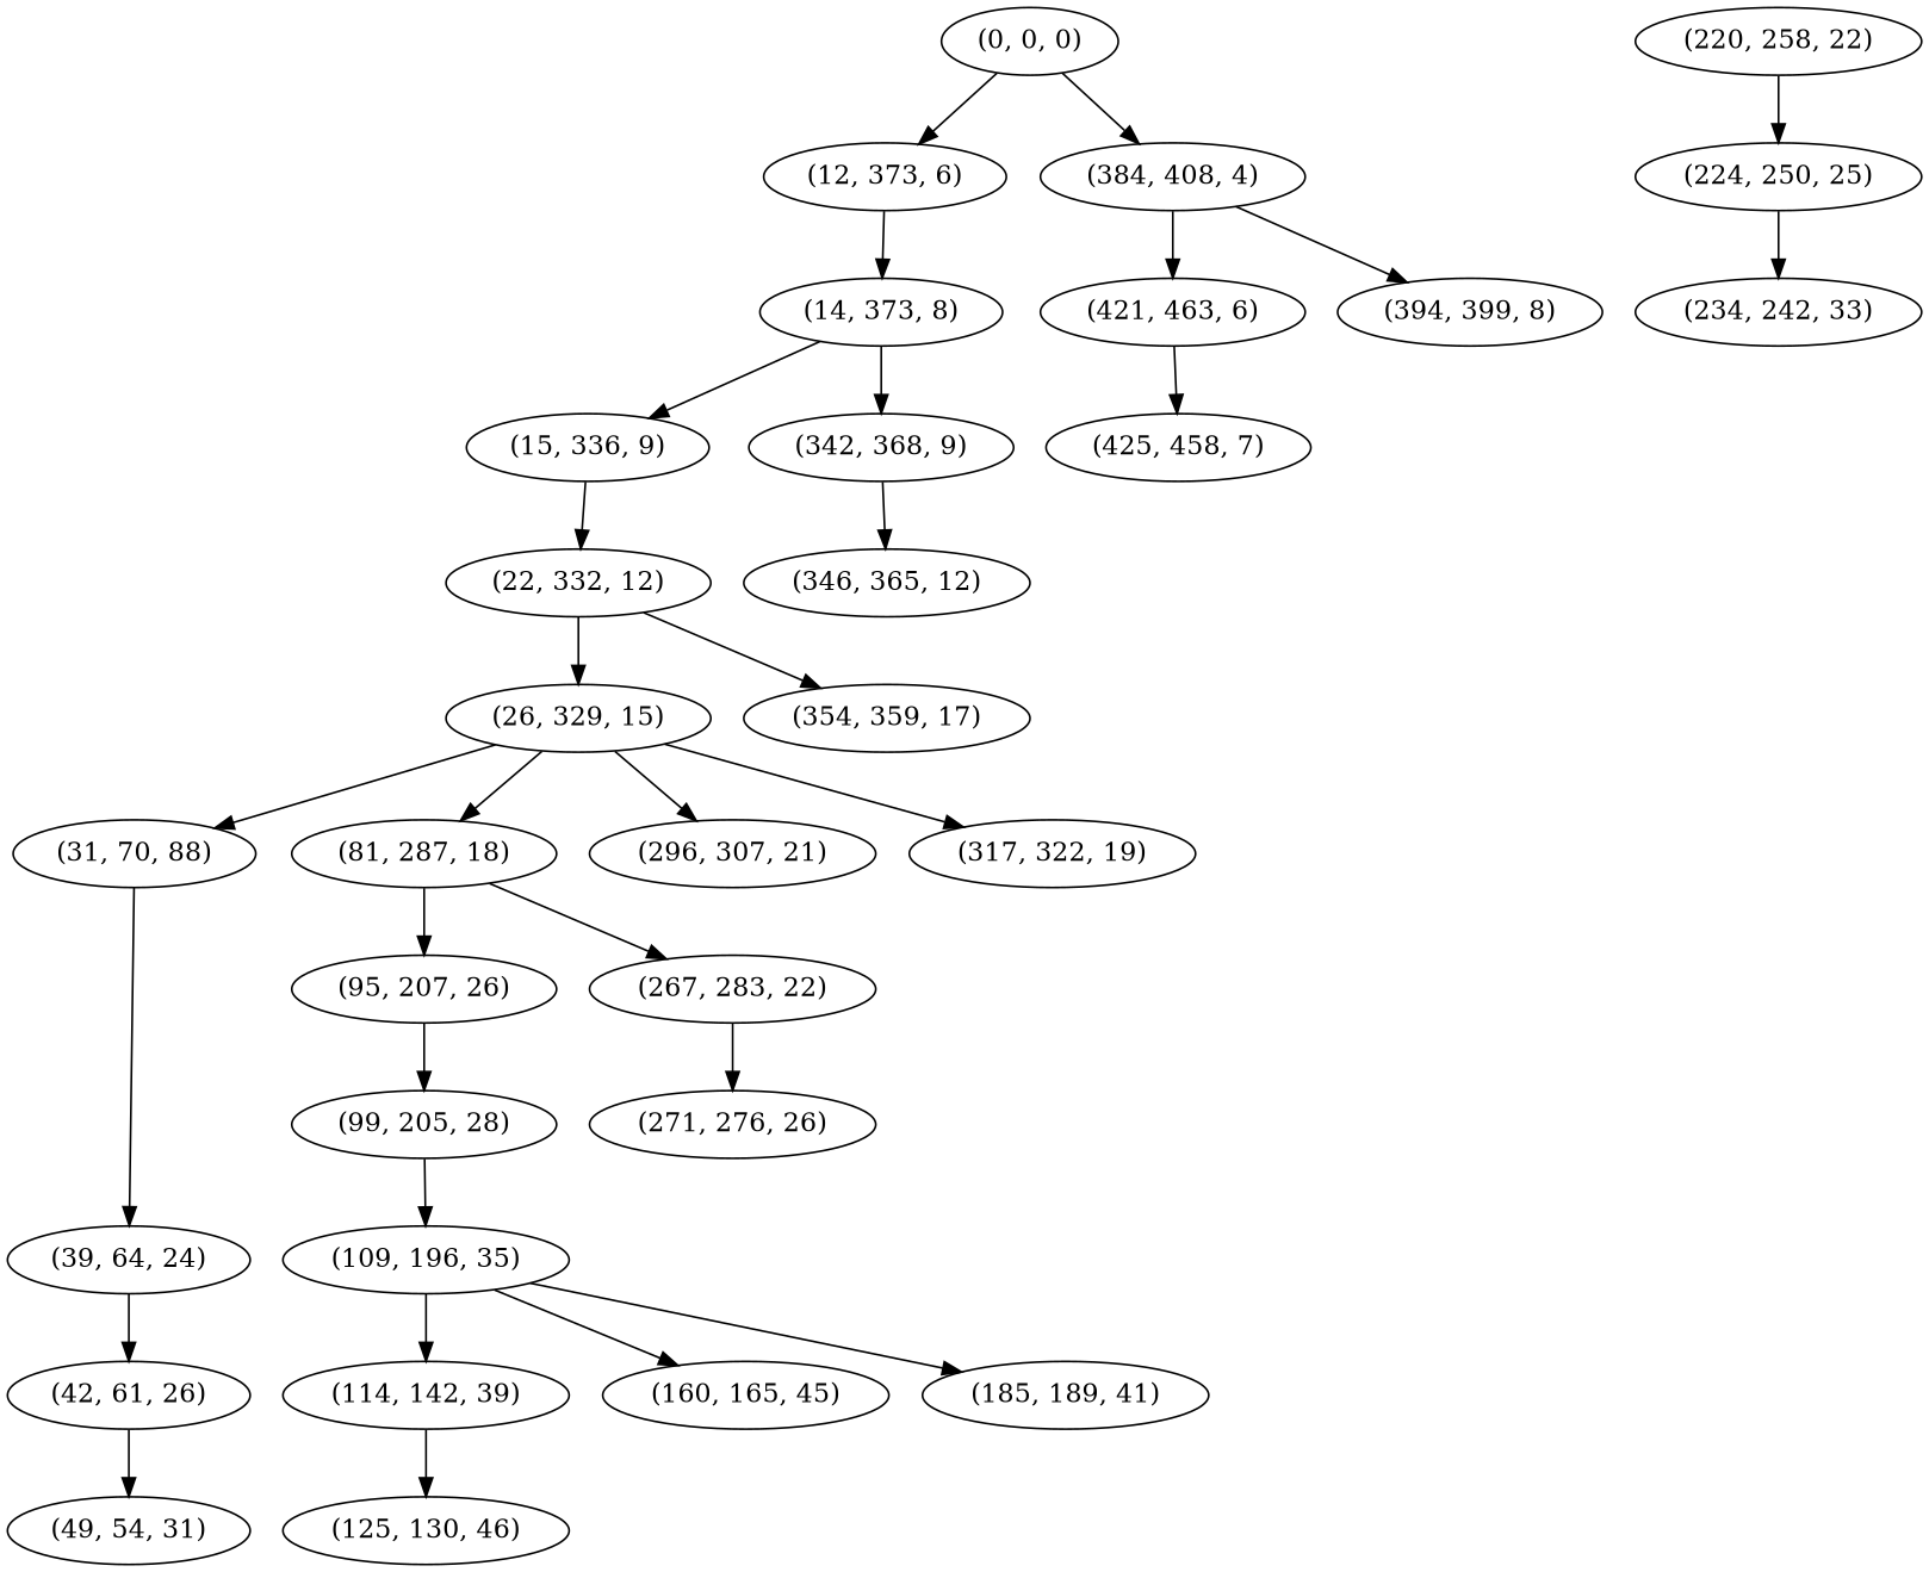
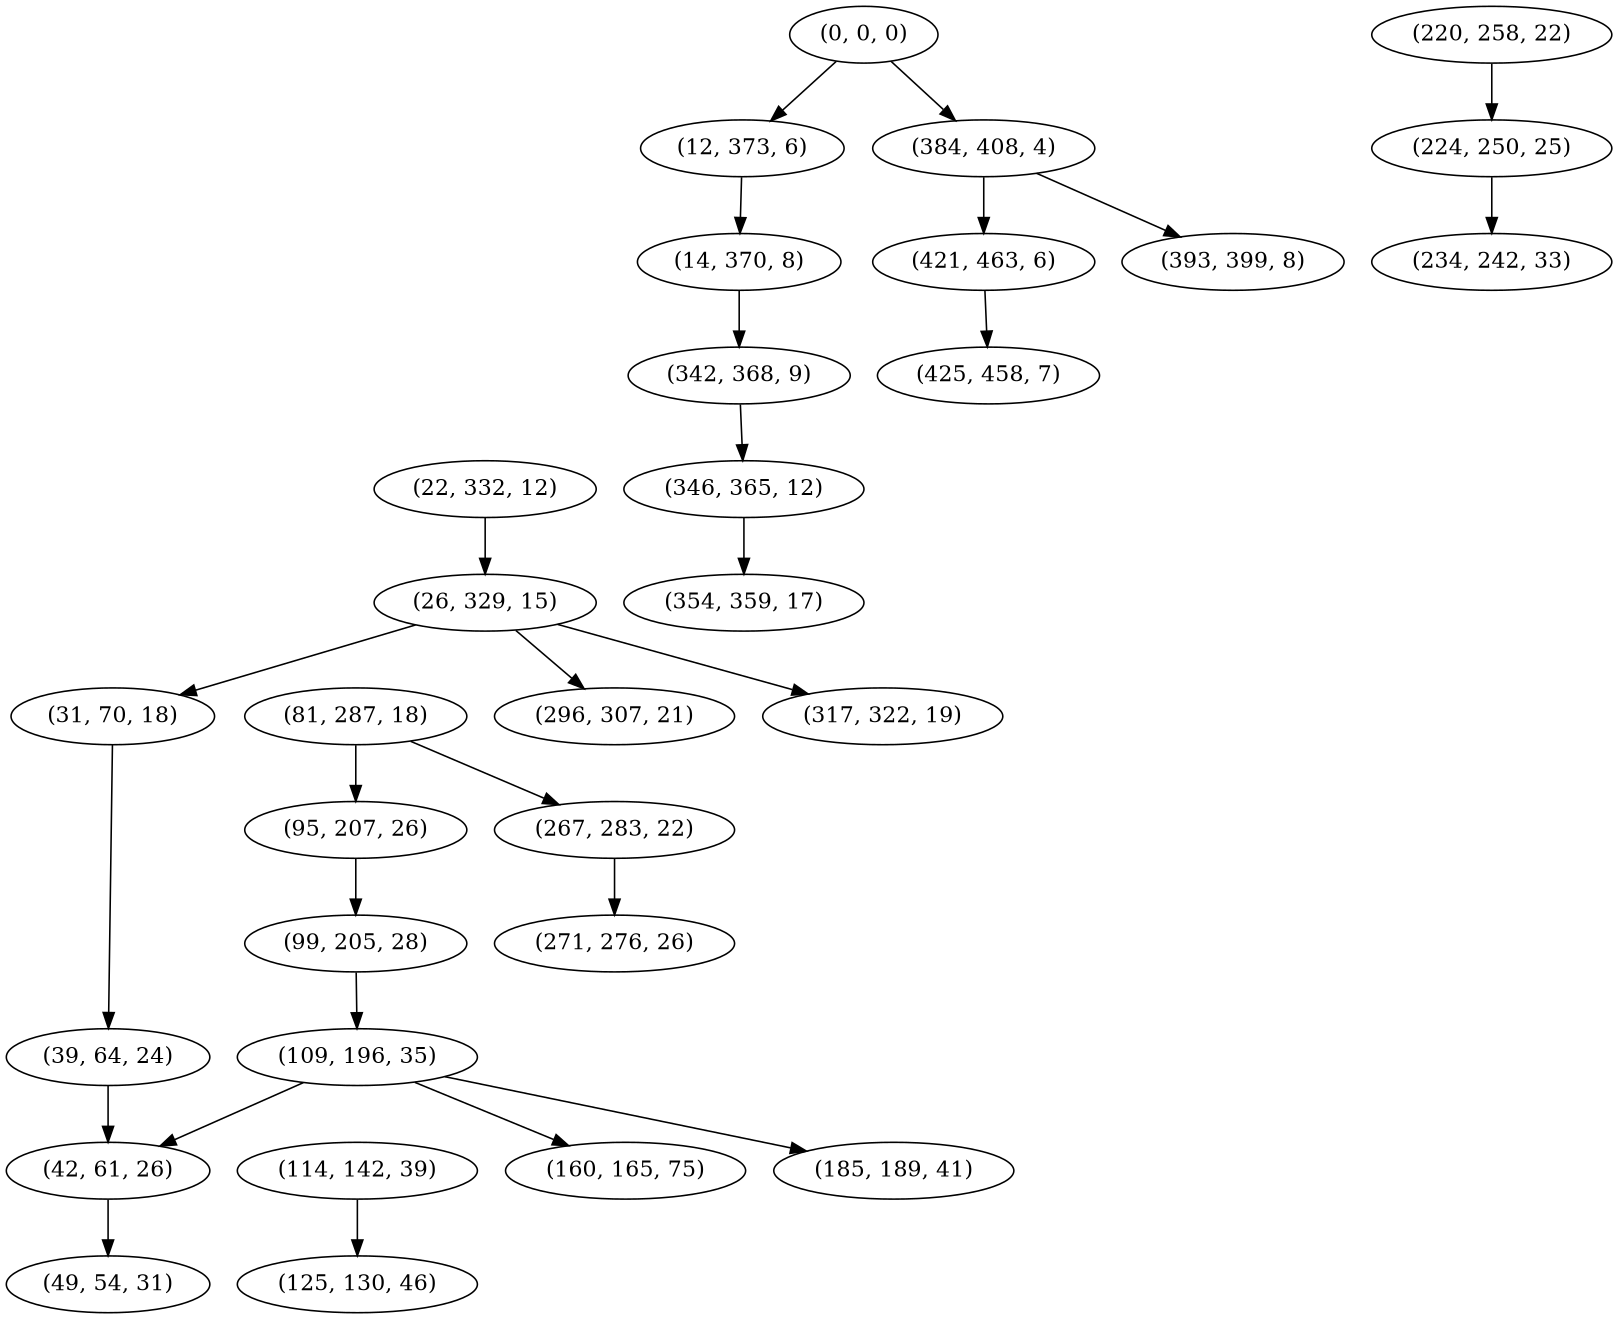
  digraph {
    "(0, 0, 0)"
    "(12, 373, 6)"
    "(384, 408, 4)"
-   "(14, 370, 8)" [label="(14, 373, 8)"]
+   "(14, 370, 8)"
    "(421, 463, 6)"
-   "(394, 399, 8)"
+   "(394, 399, 8)" [label="(393, 399, 8)"]
    "(425, 458, 7)"
-   "(15, 336, 9)"
    "(342, 368, 9)"
    "(22, 332, 12)"
    "(346, 365, 12)"
    "(26, 329, 15)"
-   "(31, 70, 18)" [label="(31, 70, 88)"]
+   "(31, 70, 18)"
    "(81, 287, 18)"
    "(296, 307, 21)"
    "(317, 322, 19)"
    "(39, 64, 24)"
    "(95, 207, 26)"
    "(267, 283, 22)"
    "(42, 61, 26)"
    "(49, 54, 31)"
    "(99, 205, 28)"
    "(271, 276, 26)"
    "(109, 196, 35)"
    "(114, 142, 39)"
-   "(160, 165, 45)"
+   "(160, 165, 45)" [label="(160, 165, 75)"]
    "(185, 189, 41)"
    "(125, 130, 46)"
    "(220, 258, 22)"
    "(224, 250, 25)"
    "(234, 242, 33)"
    "(354, 359, 17)"
    "(0, 0, 0)" -> "(12, 373, 6)"
    "(0, 0, 0)" -> "(384, 408, 4)"
    "(12, 373, 6)" -> "(14, 370, 8)"
    "(384, 408, 4)" -> "(421, 463, 6)"
    "(384, 408, 4)" -> "(394, 399, 8)"
-   "(14, 370, 8)" -> "(15, 336, 9)"
    "(14, 370, 8)" -> "(342, 368, 9)"
    "(421, 463, 6)" -> "(425, 458, 7)"
-   "(15, 336, 9)" -> "(22, 332, 12)"
    "(342, 368, 9)" -> "(346, 365, 12)"
    "(22, 332, 12)" -> "(26, 329, 15)"
-   "(22, 332, 12)" -> "(354, 359, 17)"
+   "(346, 365, 12)" -> "(354, 359, 17)"
    "(26, 329, 15)" -> "(31, 70, 18)"
-   "(26, 329, 15)" -> "(81, 287, 18)"
    "(26, 329, 15)" -> "(296, 307, 21)"
    "(26, 329, 15)" -> "(317, 322, 19)"
    "(31, 70, 18)" -> "(39, 64, 24)"
    "(81, 287, 18)" -> "(95, 207, 26)"
    "(81, 287, 18)" -> "(267, 283, 22)"
    "(39, 64, 24)" -> "(42, 61, 26)"
    "(95, 207, 26)" -> "(99, 205, 28)"
    "(267, 283, 22)" -> "(271, 276, 26)"
    "(42, 61, 26)" -> "(49, 54, 31)"
    "(99, 205, 28)" -> "(109, 196, 35)"
-   "(109, 196, 35)" -> "(114, 142, 39)"
+   "(109, 196, 35)" -> "(42, 61, 26)"
    "(109, 196, 35)" -> "(160, 165, 45)"
    "(109, 196, 35)" -> "(185, 189, 41)"
    "(114, 142, 39)" -> "(125, 130, 46)"
    "(220, 258, 22)" -> "(224, 250, 25)"
    "(224, 250, 25)" -> "(234, 242, 33)"
  }
